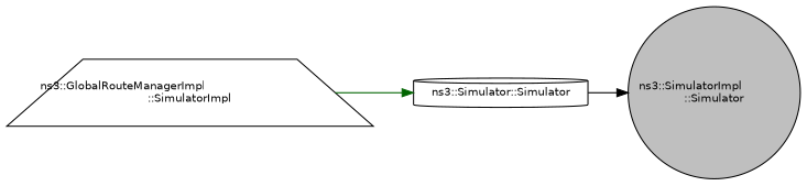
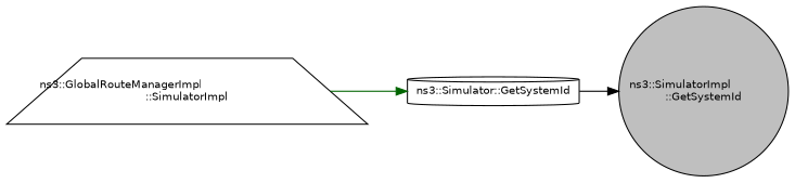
  digraph {
    rankdir=RL
    node [color=black fillcolor=white fontname=Helvetica fontsize=10 style=filled]
    edge [dir=back fontname=Helvetica fontsize=10 labelfontname=Helvetica labelfontsize=10 style=solid]
-   n1 [fillcolor=grey75 fontcolor=black height=0.2 label="ns3::SimulatorImpl\l::Simulator" shape=circle width=0.4]
-   n2 [height=0.2 label="ns3::Simulator::Simulator" shape=cylinder width=0.4]
+   n1 [fillcolor=grey75 fontcolor=black height=0.2 label="ns3::SimulatorImpl\l::GetSystemId" shape=circle width=0.4]
+   n2 [height=0.2 label="ns3::Simulator::GetSystemId" shape=cylinder width=0.4]
    n3 [height=0.2 label="ns3::GlobalRouteManagerImpl\l::SimulatorImpl" shape=trapezium width=0.4]
    n1 -> n2 [color=black]
    n2 -> n3 [color=darkgreen]
  }
